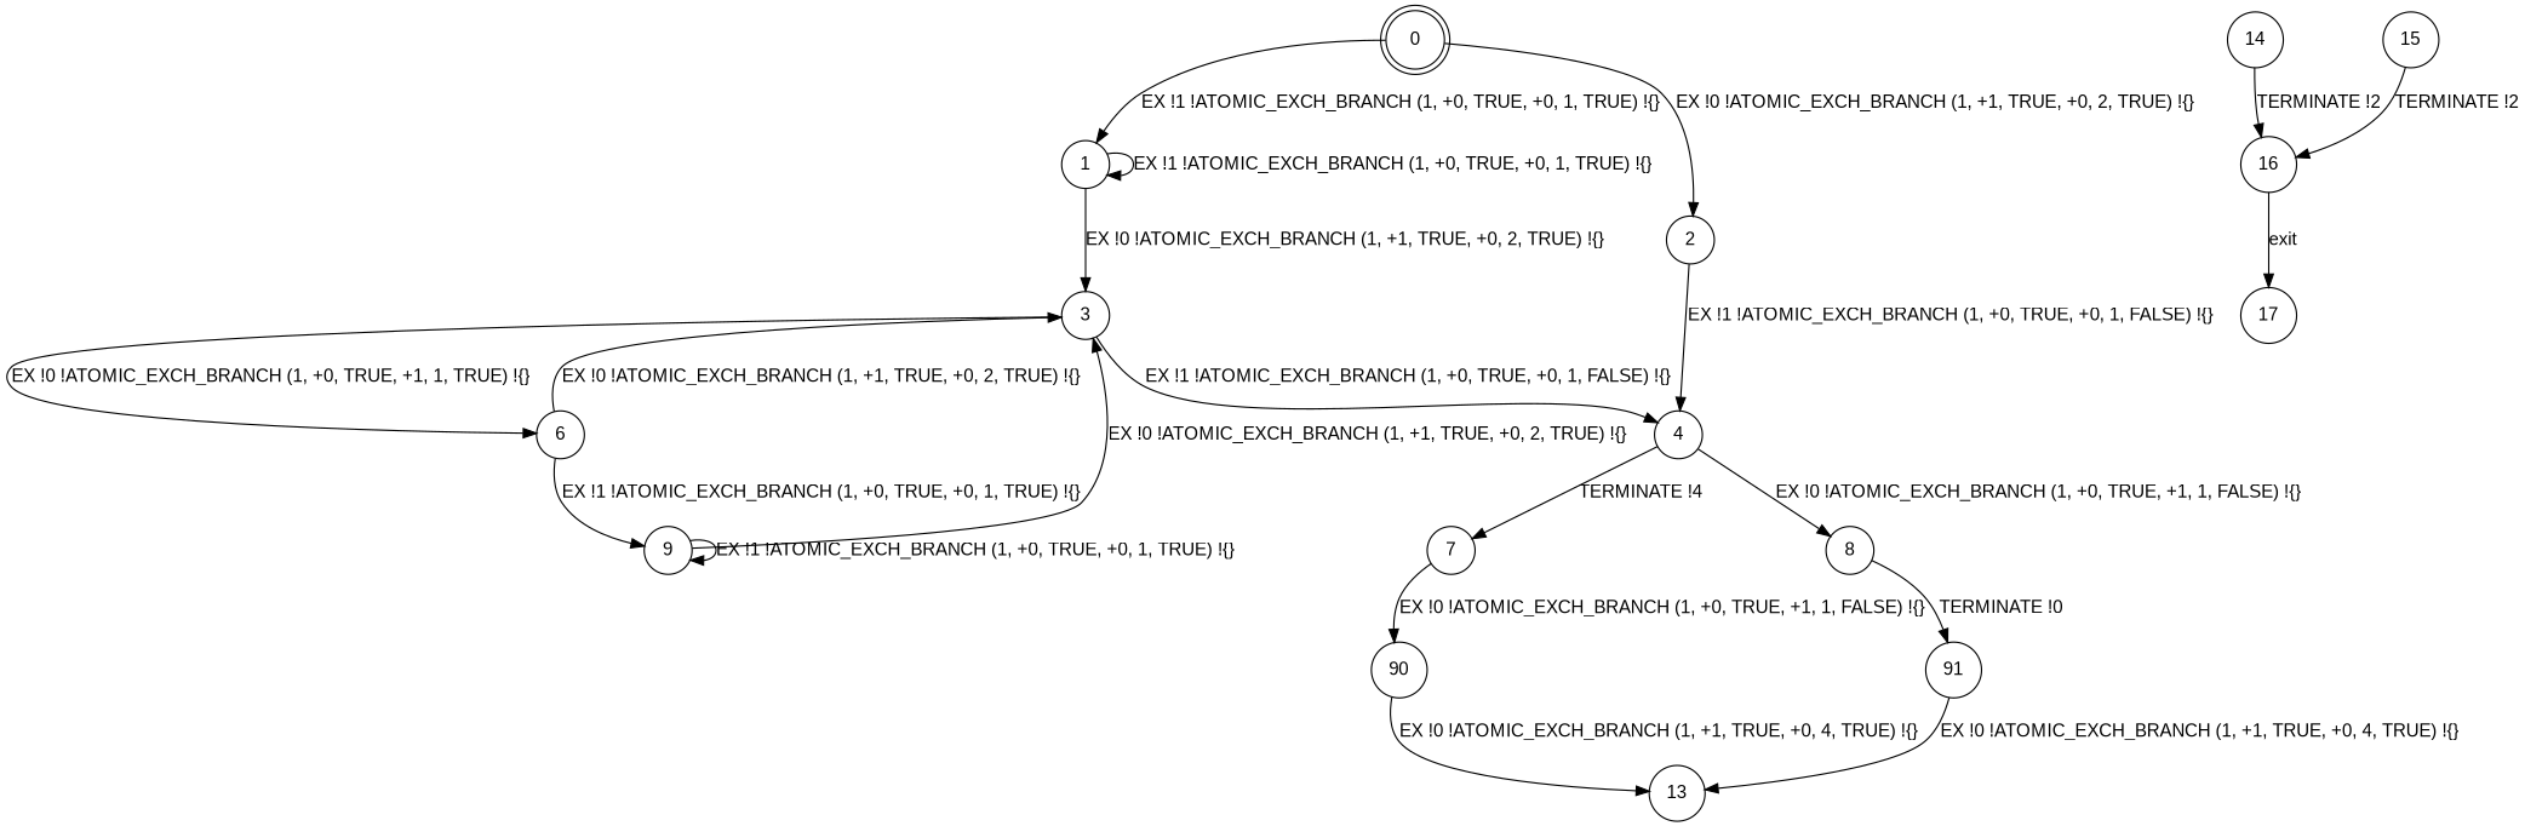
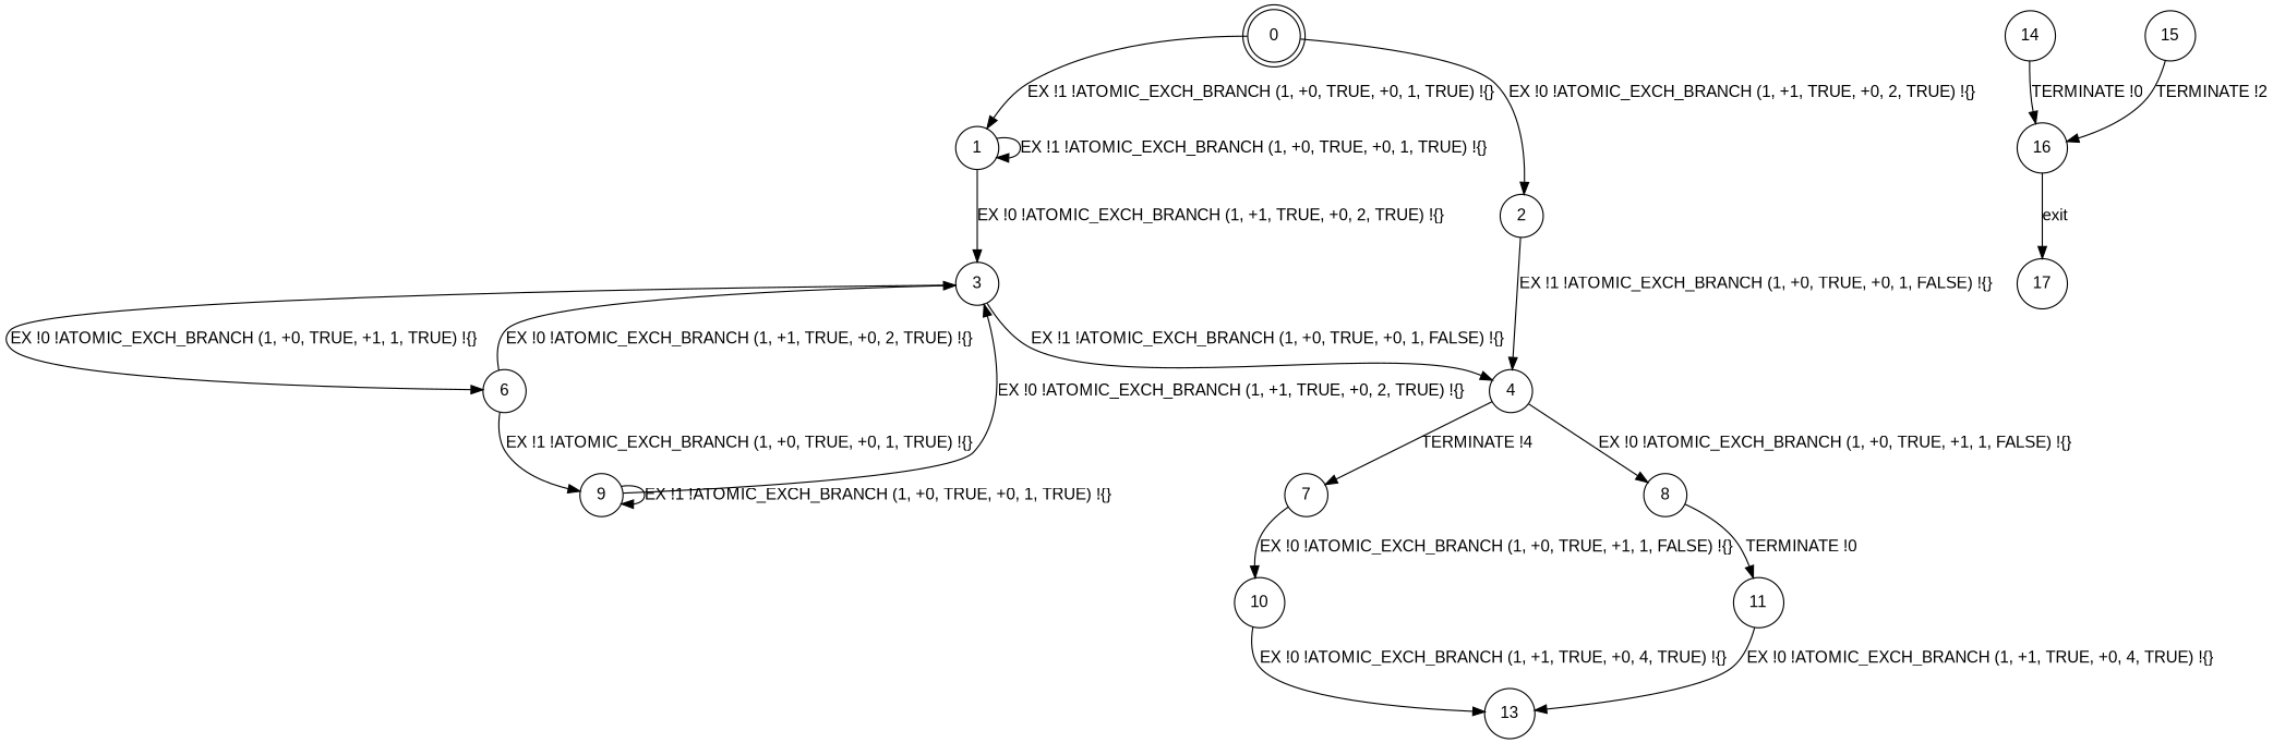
  digraph {
    fontname="Liberation Sans"
    node [fontname="Liberation Sans" shape=circle]
    edge [fontname="Liberation Sans"]
    0 [peripheries=2]
    1
    2
    3
    4
    6
    7
    8
    9
-   10 [label=90]
-   11 [label=91]
+   10
+   11
    13
    14
    16
    15
    17
    0 -> 1 [label="EX !1 !ATOMIC_EXCH_BRANCH (1, +0, TRUE, +0, 1, TRUE) !{}"]
    0 -> 2 [label="EX !0 !ATOMIC_EXCH_BRANCH (1, +1, TRUE, +0, 2, TRUE) !{}"]
    1 -> 1 [label="EX !1 !ATOMIC_EXCH_BRANCH (1, +0, TRUE, +0, 1, TRUE) !{}"]
    1 -> 3 [label="EX !0 !ATOMIC_EXCH_BRANCH (1, +1, TRUE, +0, 2, TRUE) !{}"]
    2 -> 4 [label="EX !1 !ATOMIC_EXCH_BRANCH (1, +0, TRUE, +0, 1, FALSE) !{}"]
    3 -> 4 [label="EX !1 !ATOMIC_EXCH_BRANCH (1, +0, TRUE, +0, 1, FALSE) !{}"]
    3 -> 6 [label="EX !0 !ATOMIC_EXCH_BRANCH (1, +0, TRUE, +1, 1, TRUE) !{}"]
    4 -> 7 [label="TERMINATE !4"]
    4 -> 8 [label="EX !0 !ATOMIC_EXCH_BRANCH (1, +0, TRUE, +1, 1, FALSE) !{}"]
    6 -> 3 [label="EX !0 !ATOMIC_EXCH_BRANCH (1, +1, TRUE, +0, 2, TRUE) !{}"]
    6 -> 9 [label="EX !1 !ATOMIC_EXCH_BRANCH (1, +0, TRUE, +0, 1, TRUE) !{}"]
    7 -> 10 [label="EX !0 !ATOMIC_EXCH_BRANCH (1, +0, TRUE, +1, 1, FALSE) !{}"]
    8 -> 11 [label="TERMINATE !0"]
    9 -> 3 [label="EX !0 !ATOMIC_EXCH_BRANCH (1, +1, TRUE, +0, 2, TRUE) !{}"]
    9 -> 9 [label="EX !1 !ATOMIC_EXCH_BRANCH (1, +0, TRUE, +0, 1, TRUE) !{}"]
    10 -> 13 [label="EX !0 !ATOMIC_EXCH_BRANCH (1, +1, TRUE, +0, 4, TRUE) !{}"]
    11 -> 13 [label="EX !0 !ATOMIC_EXCH_BRANCH (1, +1, TRUE, +0, 4, TRUE) !{}"]
-   14 -> 16 [label="TERMINATE !2"]
+   14 -> 16 [label="TERMINATE !0"]
    16 -> 17 [label=exit]
    15 -> 16 [label="TERMINATE !2"]
  }
